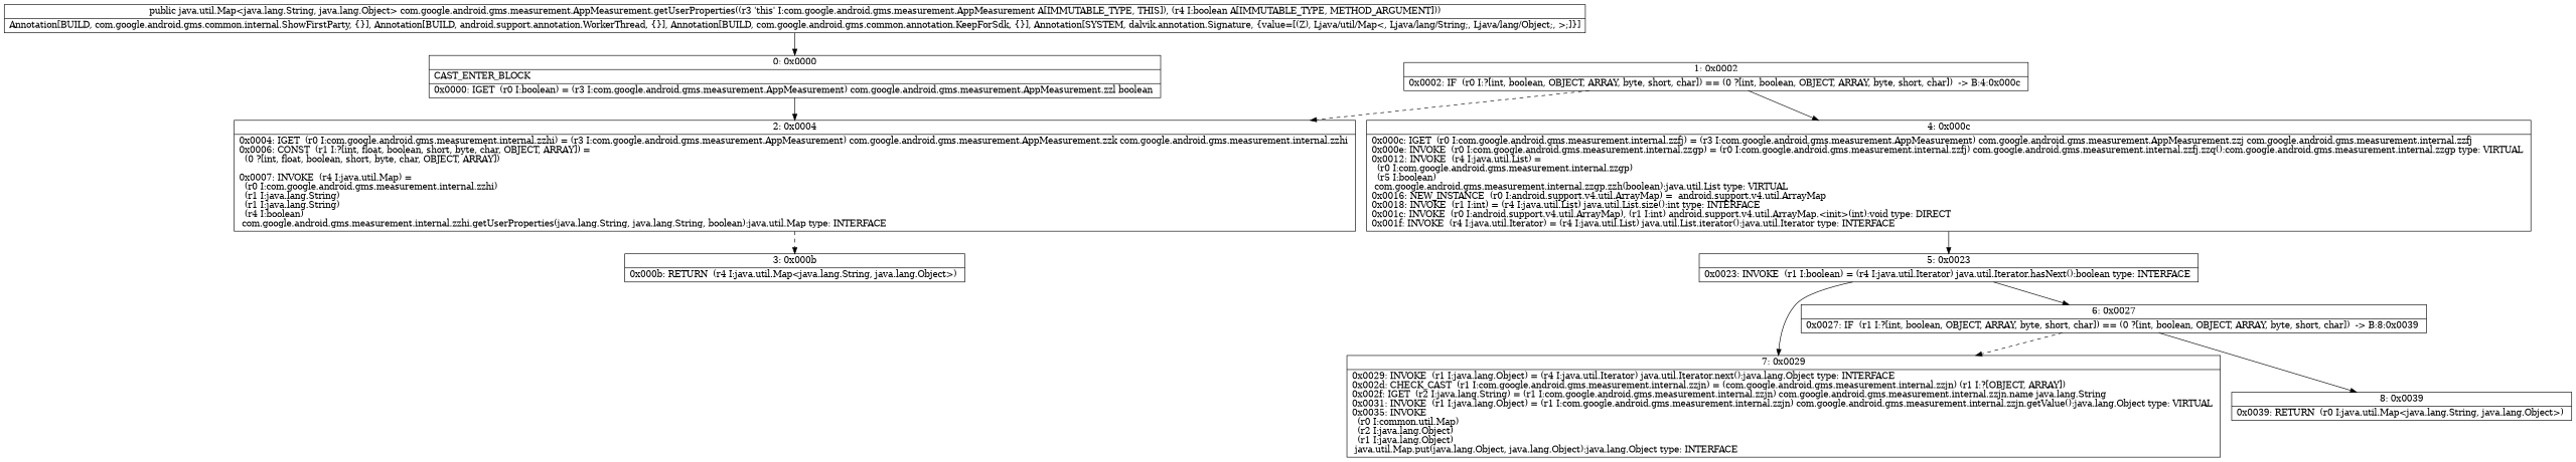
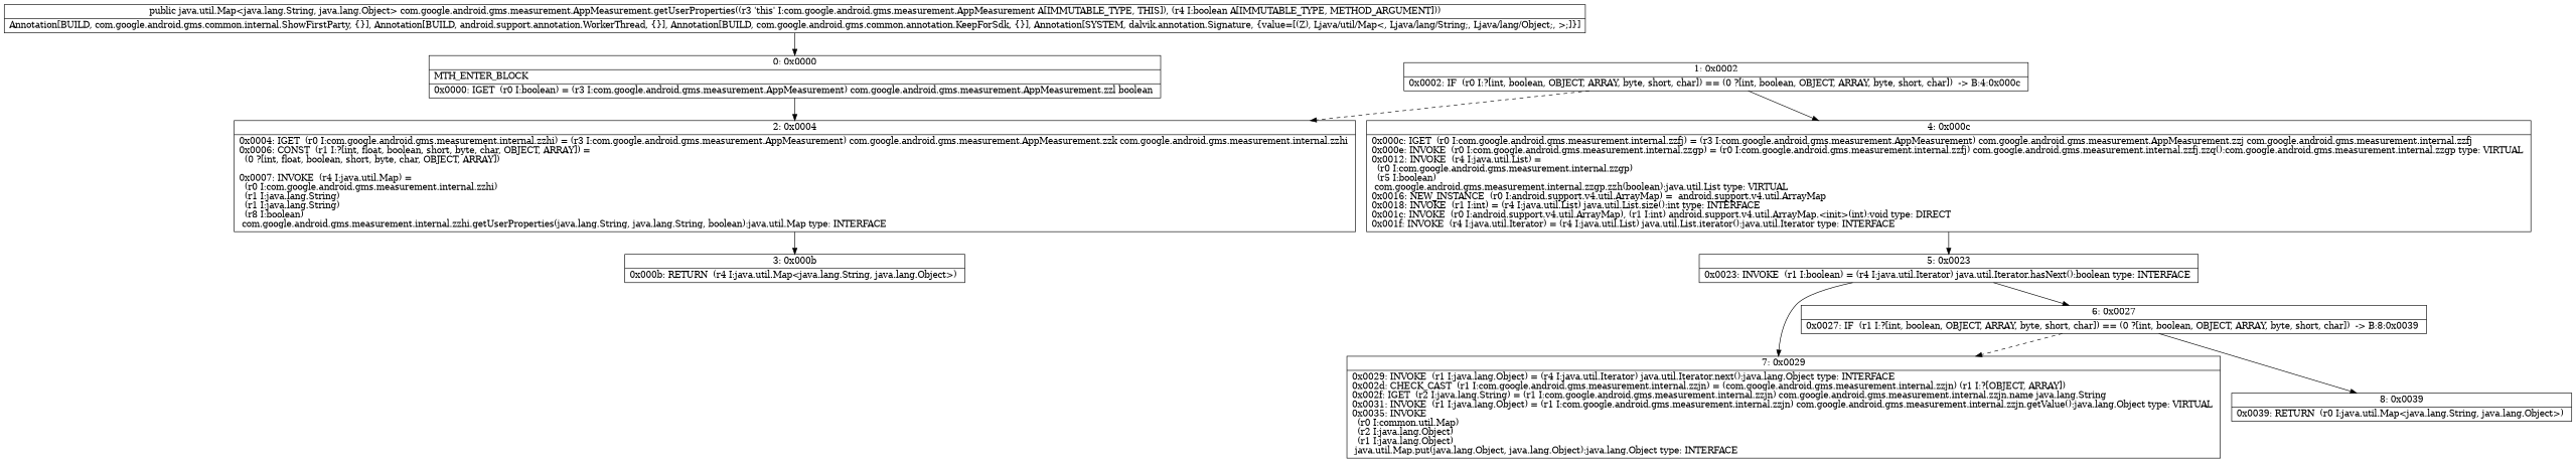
  digraph {
    node [shape=record]
-   n1 [label="{0\:\ 0x0000|CAST_ENTER_BLOCK\l|0x0000: IGET  (r0 I:boolean) = (r3 I:com.google.android.gms.measurement.AppMeasurement) com.google.android.gms.measurement.AppMeasurement.zzl boolean \l}"]
-   n2 [label="{2\:\ 0x0004|0x0004: IGET  (r0 I:com.google.android.gms.measurement.internal.zzhi) = (r3 I:com.google.android.gms.measurement.AppMeasurement) com.google.android.gms.measurement.AppMeasurement.zzk com.google.android.gms.measurement.internal.zzhi \l0x0006: CONST  (r1 I:?[int, float, boolean, short, byte, char, OBJECT, ARRAY]) = \l  (0 ?[int, float, boolean, short, byte, char, OBJECT, ARRAY])\l \l0x0007: INVOKE  (r4 I:java.util.Map) = \l  (r0 I:com.google.android.gms.measurement.internal.zzhi)\l  (r1 I:java.lang.String)\l  (r1 I:java.lang.String)\l  (r4 I:boolean)\l com.google.android.gms.measurement.internal.zzhi.getUserProperties(java.lang.String, java.lang.String, boolean):java.util.Map type: INTERFACE \l}"]
+   n1 [label="{0\:\ 0x0000|MTH_ENTER_BLOCK\l|0x0000: IGET  (r0 I:boolean) = (r3 I:com.google.android.gms.measurement.AppMeasurement) com.google.android.gms.measurement.AppMeasurement.zzl boolean \l}"]
+   n2 [label="{2\:\ 0x0004|0x0004: IGET  (r0 I:com.google.android.gms.measurement.internal.zzhi) = (r3 I:com.google.android.gms.measurement.AppMeasurement) com.google.android.gms.measurement.AppMeasurement.zzk com.google.android.gms.measurement.internal.zzhi \l0x0006: CONST  (r1 I:?[int, float, boolean, short, byte, char, OBJECT, ARRAY]) = \l  (0 ?[int, float, boolean, short, byte, char, OBJECT, ARRAY])\l \l0x0007: INVOKE  (r4 I:java.util.Map) = \l  (r0 I:com.google.android.gms.measurement.internal.zzhi)\l  (r1 I:java.lang.String)\l  (r1 I:java.lang.String)\l  (r8 I:boolean)\l com.google.android.gms.measurement.internal.zzhi.getUserProperties(java.lang.String, java.lang.String, boolean):java.util.Map type: INTERFACE \l}"]
    n3 [label="{1\:\ 0x0002|0x0002: IF  (r0 I:?[int, boolean, OBJECT, ARRAY, byte, short, char]) == (0 ?[int, boolean, OBJECT, ARRAY, byte, short, char])  \-\> B:4:0x000c \l}"]
    n4 [label="{4\:\ 0x000c|0x000c: IGET  (r0 I:com.google.android.gms.measurement.internal.zzfj) = (r3 I:com.google.android.gms.measurement.AppMeasurement) com.google.android.gms.measurement.AppMeasurement.zzj com.google.android.gms.measurement.internal.zzfj \l0x000e: INVOKE  (r0 I:com.google.android.gms.measurement.internal.zzgp) = (r0 I:com.google.android.gms.measurement.internal.zzfj) com.google.android.gms.measurement.internal.zzfj.zzq():com.google.android.gms.measurement.internal.zzgp type: VIRTUAL \l0x0012: INVOKE  (r4 I:java.util.List) = \l  (r0 I:com.google.android.gms.measurement.internal.zzgp)\l  (r5 I:boolean)\l com.google.android.gms.measurement.internal.zzgp.zzh(boolean):java.util.List type: VIRTUAL \l0x0016: NEW_INSTANCE  (r0 I:android.support.v4.util.ArrayMap) =  android.support.v4.util.ArrayMap \l0x0018: INVOKE  (r1 I:int) = (r4 I:java.util.List) java.util.List.size():int type: INTERFACE \l0x001c: INVOKE  (r0 I:android.support.v4.util.ArrayMap), (r1 I:int) android.support.v4.util.ArrayMap.\<init\>(int):void type: DIRECT \l0x001f: INVOKE  (r4 I:java.util.Iterator) = (r4 I:java.util.List) java.util.List.iterator():java.util.Iterator type: INTERFACE \l}"]
    n5 [label="{3\:\ 0x000b|0x000b: RETURN  (r4 I:java.util.Map\<java.lang.String, java.lang.Object\>) \l}"]
    n6 [label="{5\:\ 0x0023|0x0023: INVOKE  (r1 I:boolean) = (r4 I:java.util.Iterator) java.util.Iterator.hasNext():boolean type: INTERFACE \l}"]
    n7 [label="{6\:\ 0x0027|0x0027: IF  (r1 I:?[int, boolean, OBJECT, ARRAY, byte, short, char]) == (0 ?[int, boolean, OBJECT, ARRAY, byte, short, char])  \-\> B:8:0x0039 \l}"]
    n8 [label="{7\:\ 0x0029|0x0029: INVOKE  (r1 I:java.lang.Object) = (r4 I:java.util.Iterator) java.util.Iterator.next():java.lang.Object type: INTERFACE \l0x002d: CHECK_CAST  (r1 I:com.google.android.gms.measurement.internal.zzjn) = (com.google.android.gms.measurement.internal.zzjn) (r1 I:?[OBJECT, ARRAY]) \l0x002f: IGET  (r2 I:java.lang.String) = (r1 I:com.google.android.gms.measurement.internal.zzjn) com.google.android.gms.measurement.internal.zzjn.name java.lang.String \l0x0031: INVOKE  (r1 I:java.lang.Object) = (r1 I:com.google.android.gms.measurement.internal.zzjn) com.google.android.gms.measurement.internal.zzjn.getValue():java.lang.Object type: VIRTUAL \l0x0035: INVOKE  \l  (r0 I:common.util.Map)\l  (r2 I:java.lang.Object)\l  (r1 I:java.lang.Object)\l java.util.Map.put(java.lang.Object, java.lang.Object):java.lang.Object type: INTERFACE \l}"]
    n9 [label="{8\:\ 0x0039|0x0039: RETURN  (r0 I:java.util.Map\<java.lang.String, java.lang.Object\>) \l}"]
    n10 [label="{public java.util.Map\<java.lang.String, java.lang.Object\> com.google.android.gms.measurement.AppMeasurement.getUserProperties((r3 'this' I:com.google.android.gms.measurement.AppMeasurement A[IMMUTABLE_TYPE, THIS]), (r4 I:boolean A[IMMUTABLE_TYPE, METHOD_ARGUMENT]))  | Annotation[BUILD, com.google.android.gms.common.internal.ShowFirstParty, \{\}], Annotation[BUILD, android.support.annotation.WorkerThread, \{\}], Annotation[BUILD, com.google.android.gms.common.annotation.KeepForSdk, \{\}], Annotation[SYSTEM, dalvik.annotation.Signature, \{value=[(Z), Ljava\/util\/Map\<, Ljava\/lang\/String;, Ljava\/lang\/Object;, \>;]\}]\l}"]
    n1 -> n2
-   n2 -> n5 [style=dashed]
+   n2 -> n5
    n3 -> n2 [style=dashed]
    n3 -> n4
    n4 -> n6
    n6 -> n7
    n6 -> n8
    n7 -> n8 [style=dashed]
    n7 -> n9
    n10 -> n1
  }
